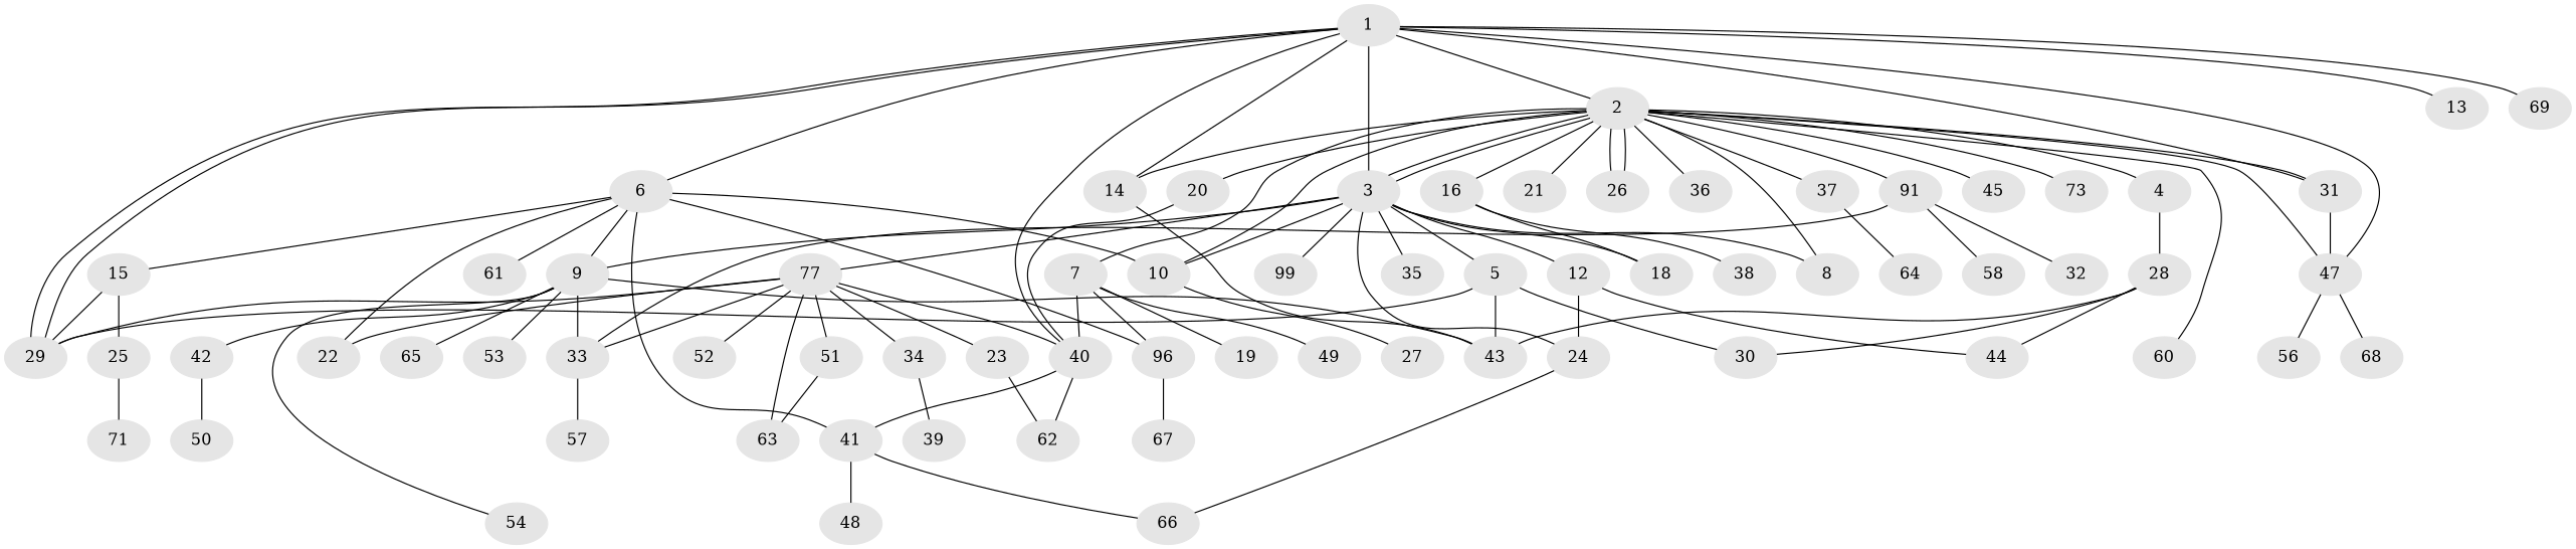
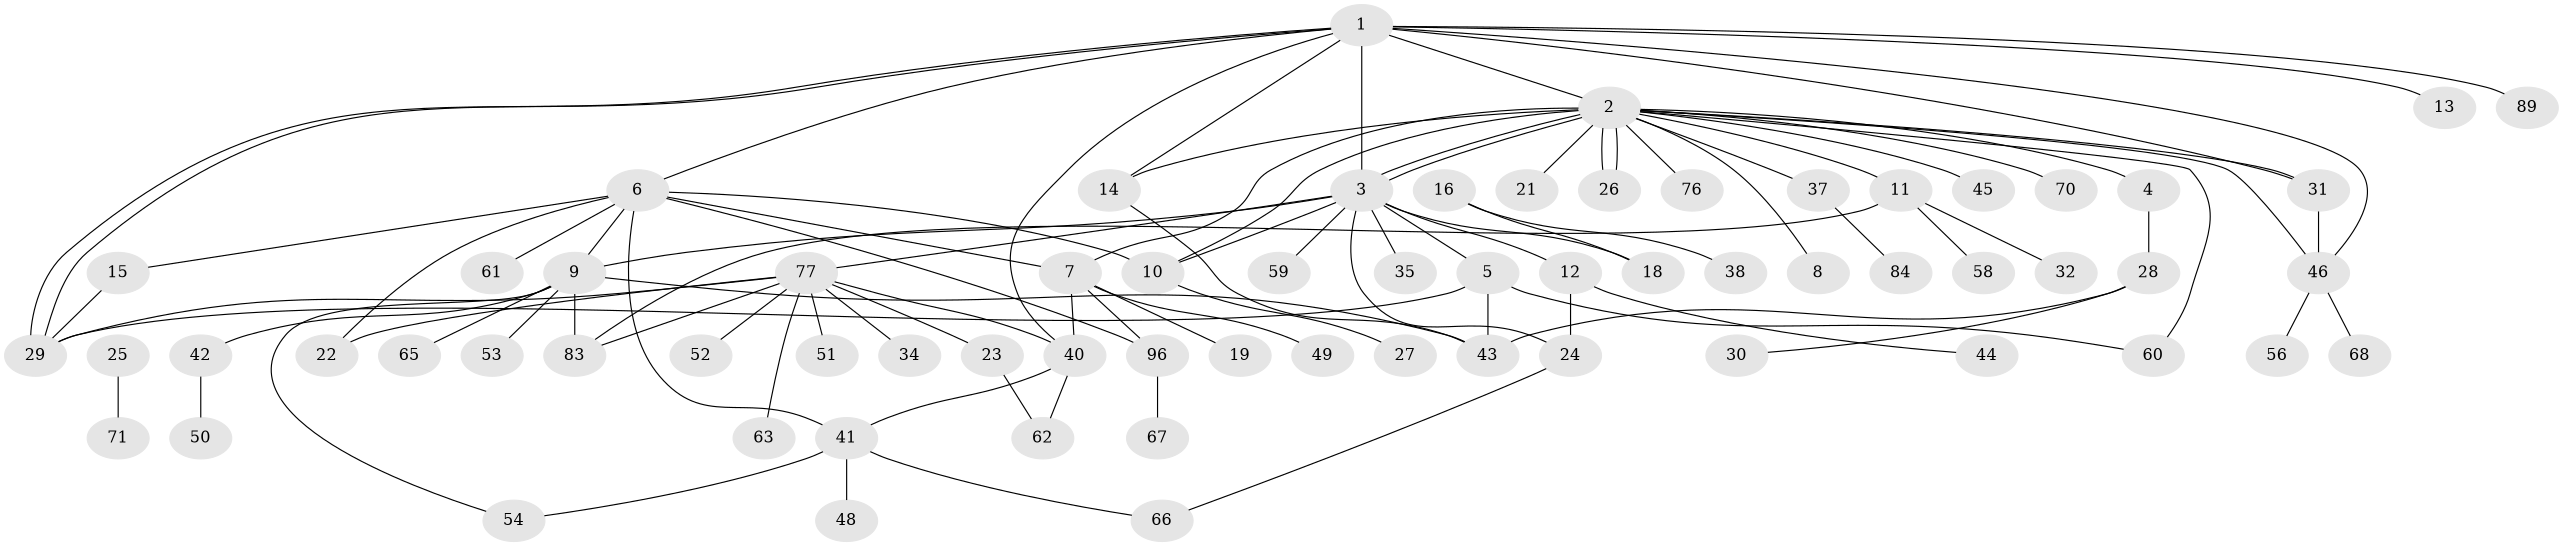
  graph {
    node [color=gray90 style=filled]
    1
    2
    3
    6
    13
    14
    29
    31
    40
-   47
-   69
+   47 [label=46]
+   69 [label=89]
    4
    7
    8
    10
-   11 [label=91]
+   11
    16
-   20
    21
    26
-   36
+   36 [label=76]
    37
    45
    60
-   70 [label=73]
+   70
    5
    9
    12
    n29 [label=77]
    18
    24
    35
-   59 [label=99]
+   59
    15
    22
    41
    n37 [label=96]
    61
    43
    62
    56
    68
    28
    19
    49
    27
-   33
+   33 [label=83]
    32
    58
    38
-   64
+   64 [label=84]
    42
    53
    54
    65
    44
    23
    34
    51
    52
    63
    66
    30
    25
    48
    67
-   57
    50
    71
-   39
    1 -- 2
    1 -- 3
    1 -- 6
    1 -- 13
    1 -- 14
    1 -- 29
    1 -- 29
    1 -- 31
    1 -- 40
    1 -- 47
    1 -- 69
    2 -- 3
    2 -- 3
    2 -- 14
    2 -- 31
    2 -- 47
    2 -- 4
    2 -- 7
    2 -- 8
    2 -- 10
    2 -- 11
-   2 -- 16
-   2 -- 20
    2 -- 21
    2 -- 26
    2 -- 26
    2 -- 36
    2 -- 37
    2 -- 45
    2 -- 60
    2 -- 70
-   3 -- 8
    3 -- 10
    3 -- 5
    3 -- 9
    3 -- 12
    3 -- n29
    3 -- 18
    3 -- 24
    3 -- 35
    3 -- 59
+   6 -- 7
    6 -- 10
    6 -- 9
    6 -- 15
    6 -- 22
    6 -- 41
    6 -- n37
    6 -- 61
    14 -- 43
    31 -- 47
    40 -- 41
    40 -- 62
    47 -- 56
    47 -- 68
    4 -- 28
    7 -- 40
    7 -- n37
    7 -- 19
    7 -- 49
    10 -- 27
    11 -- 33
    11 -- 32
    11 -- 58
    16 -- 18
    16 -- 38
-   20 -- 40
    37 -- 64
    5 -- 29
-   5 -- 30
+   5 -- 60
    5 -- 43
    9 -- 43
    9 -- 33
    9 -- 42
    9 -- 53
    9 -- 54
    9 -- 65
    12 -- 24
    12 -- 44
    n29 -- 29
    n29 -- 40
    n29 -- 22
    n29 -- 33
    n29 -- 23
    n29 -- 34
    n29 -- 51
    n29 -- 52
    n29 -- 63
    24 -- 66
    15 -- 29
-   15 -- 25
+   41 -- 54
    41 -- 66
    41 -- 48
    n37 -- 67
    28 -- 43
-   28 -- 44
    28 -- 30
-   33 -- 57
    42 -- 50
    23 -- 62
-   34 -- 39
-   51 -- 63
    25 -- 71
  }
